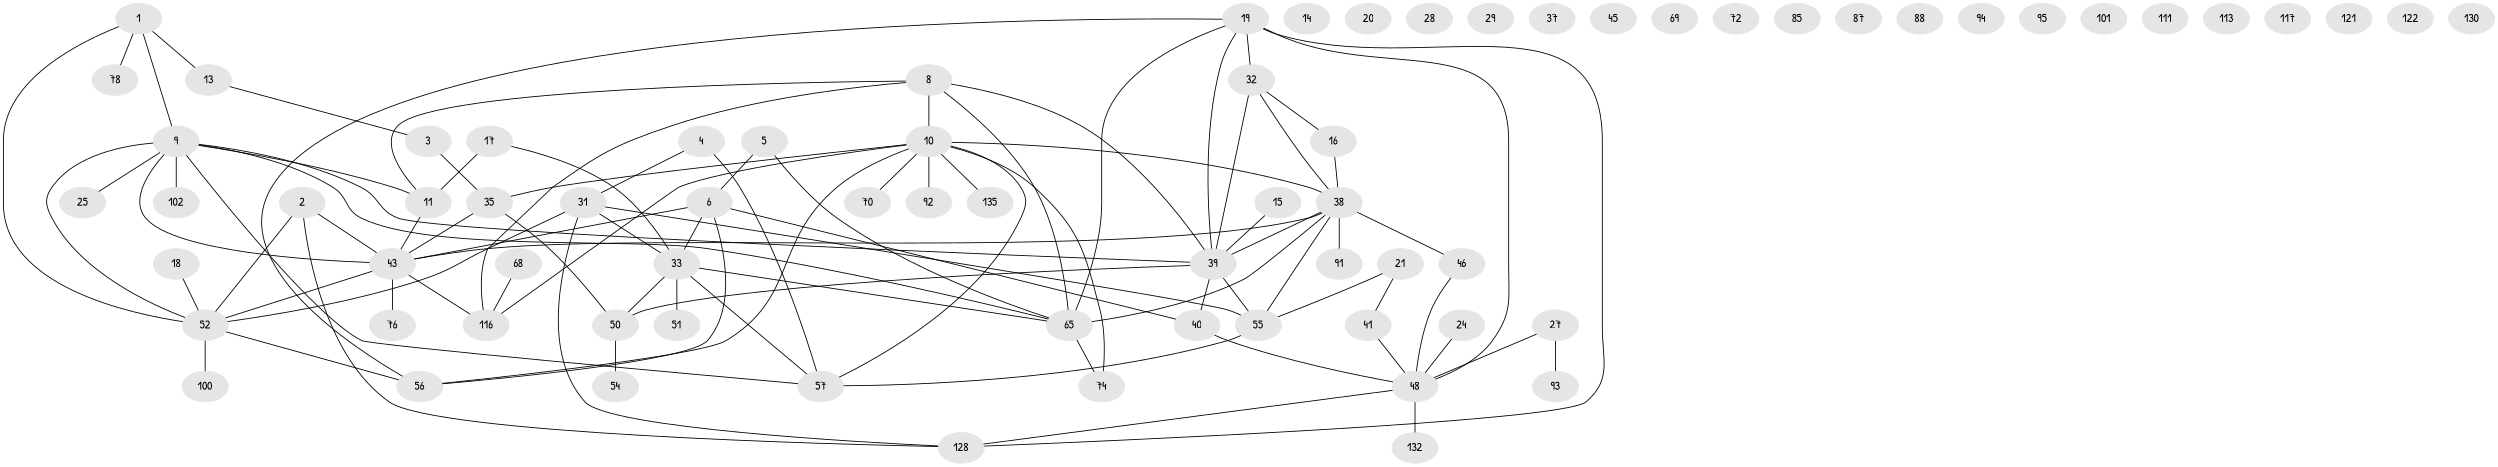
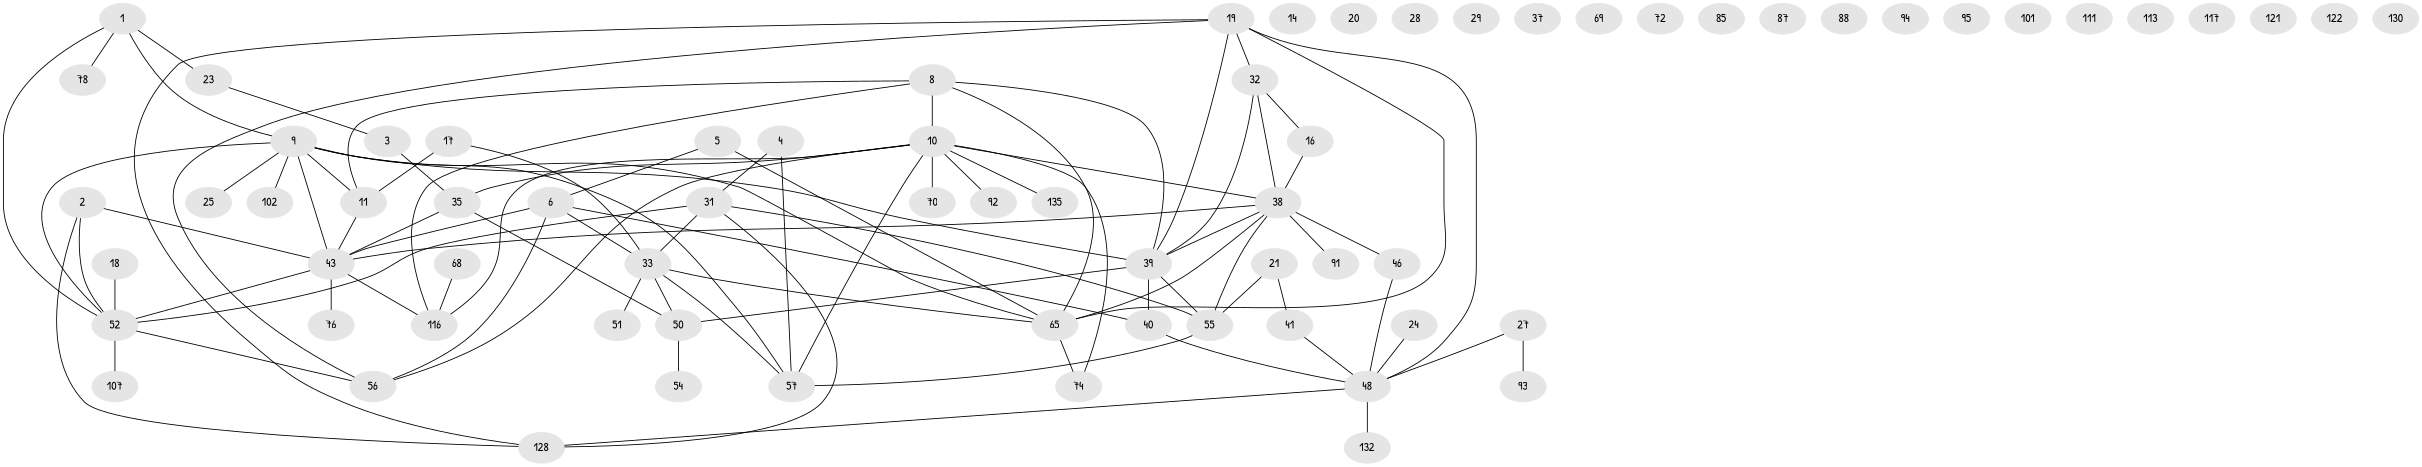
  graph {
    fontname="Patrick Hand"
    node [color=gray90 fontname="Patrick Hand" style=filled]
    edge [fontname="Patrick Hand"]
    1 [super="+7"]
    9 [super="+112+26"]
-   23 [label=13]
+   23
    52 [super="+114+99"]
    78
    3 [super="+73"]
    35 [super="+103"]
    43 [super="+110+126"]
    57 [super="+64"]
    65 [super="+82"]
    11 [super="+127"]
    39 [super="+129+97"]
    25
    102
    56 [super="+90"]
-   100
+   100 [label=107]
    2 [super="+77"]
    128
    116 [super="+142"]
    76
    50 [super="+83"]
    4 [super="+13+22"]
    31 [super="+60+66"]
    33 [super="+63+47"]
    55 [super="+134"]
    5 [super="+107+67"]
    6 [super="+139+30"]
    40 [super="+144+120+49"]
    74 [super="+108"]
    51
    48 [super="+71+81+61"]
    8 [super="+123+36"]
    10 [super="+75+12"]
    38 [super="+89+96"]
    70 [super="+98"]
    92
    135
    91
    46
    54 [super="+62"]
    14
-   15 [super="+53"]
    16 [super="+79"]
    17
    18
    19 [super="+133+143+44"]
    32 [super="+34+58"]
    132
    20
    41 [super="+59"]
    21
    24
    27 [super="+42"]
    93
    28 [super="+104"]
    29
    37 [super="+118"]
-   45
    68
    69
    72
    85
    87
    88
    94
    95 [super="+140"]
    101
    111
    113
    117
    121
    122
    130
    1 -- 9
    1 -- 23
    1 -- 52
    1 -- 78
    9 -- 52
    9 -- 43
    9 -- 57
    9 -- 65
    9 -- 11
    9 -- 39
    9 -- 25
    9 -- 102
    23 -- 3
    52 -- 56
    52 -- 100
    3 -- 35
    35 -- 43
    35 -- 50
    43 -- 52
    43 -- 116
    43 -- 76
    65 -- 74
    11 -- 43
    39 -- 50
    39 -- 55
    39 -- 40
    2 -- 52
    2 -- 43
    2 -- 128
    50 -- 54
    4 -- 57
    4 -- 31
    31 -- 52
    31 -- 128
    31 -- 33
    31 -- 55
    33 -- 57
    33 -- 65
    33 -- 50
    33 -- 51
    55 -- 57
    5 -- 65
    5 -- 6
    6 -- 43
    6 -- 56
    6 -- 33
    6 -- 40
    40 -- 48
    48 -- 128
    48 -- 132
    8 -- 65
    8 -- 11
    8 -- 39
    8 -- 116
    8 -- 10
    10 -- 35
    10 -- 57
    10 -- 56
    10 -- 116
    10 -- 74
    10 -- 38
    10 -- 70
    10 -- 92
    10 -- 135
    38 -- 43
    38 -- 65
    38 -- 39
    38 -- 55
    38 -- 91
    38 -- 46
    46 -- 48
-   15 -- 39
    16 -- 38
    17 -- 11
    17 -- 33
    18 -- 52
    19 -- 65
    19 -- 39
    19 -- 56
    19 -- 128
    19 -- 48
    19 -- 32
    32 -- 39
    32 -- 38
    32 -- 16
    41 -- 48
    21 -- 55
    21 -- 41
    24 -- 48
    27 -- 48
    27 -- 93
    68 -- 116
  }
